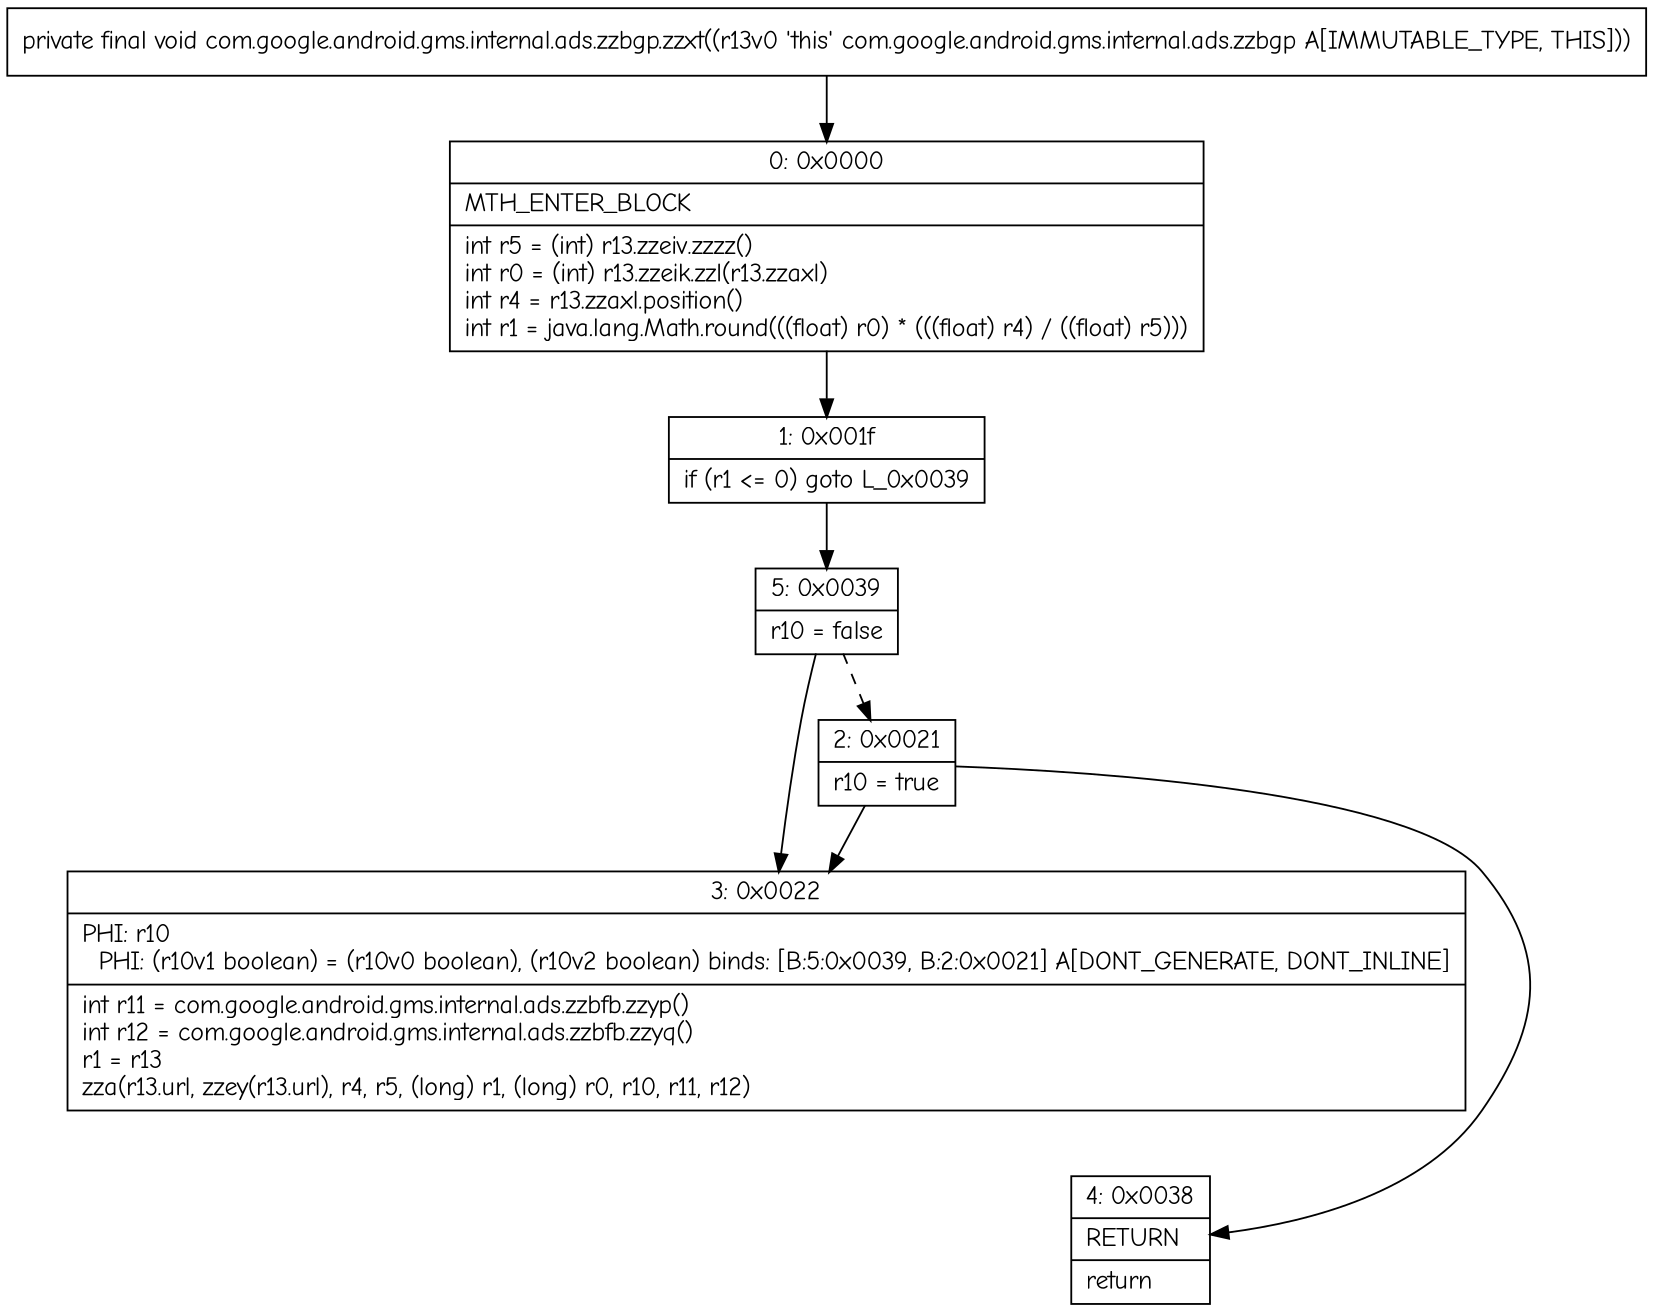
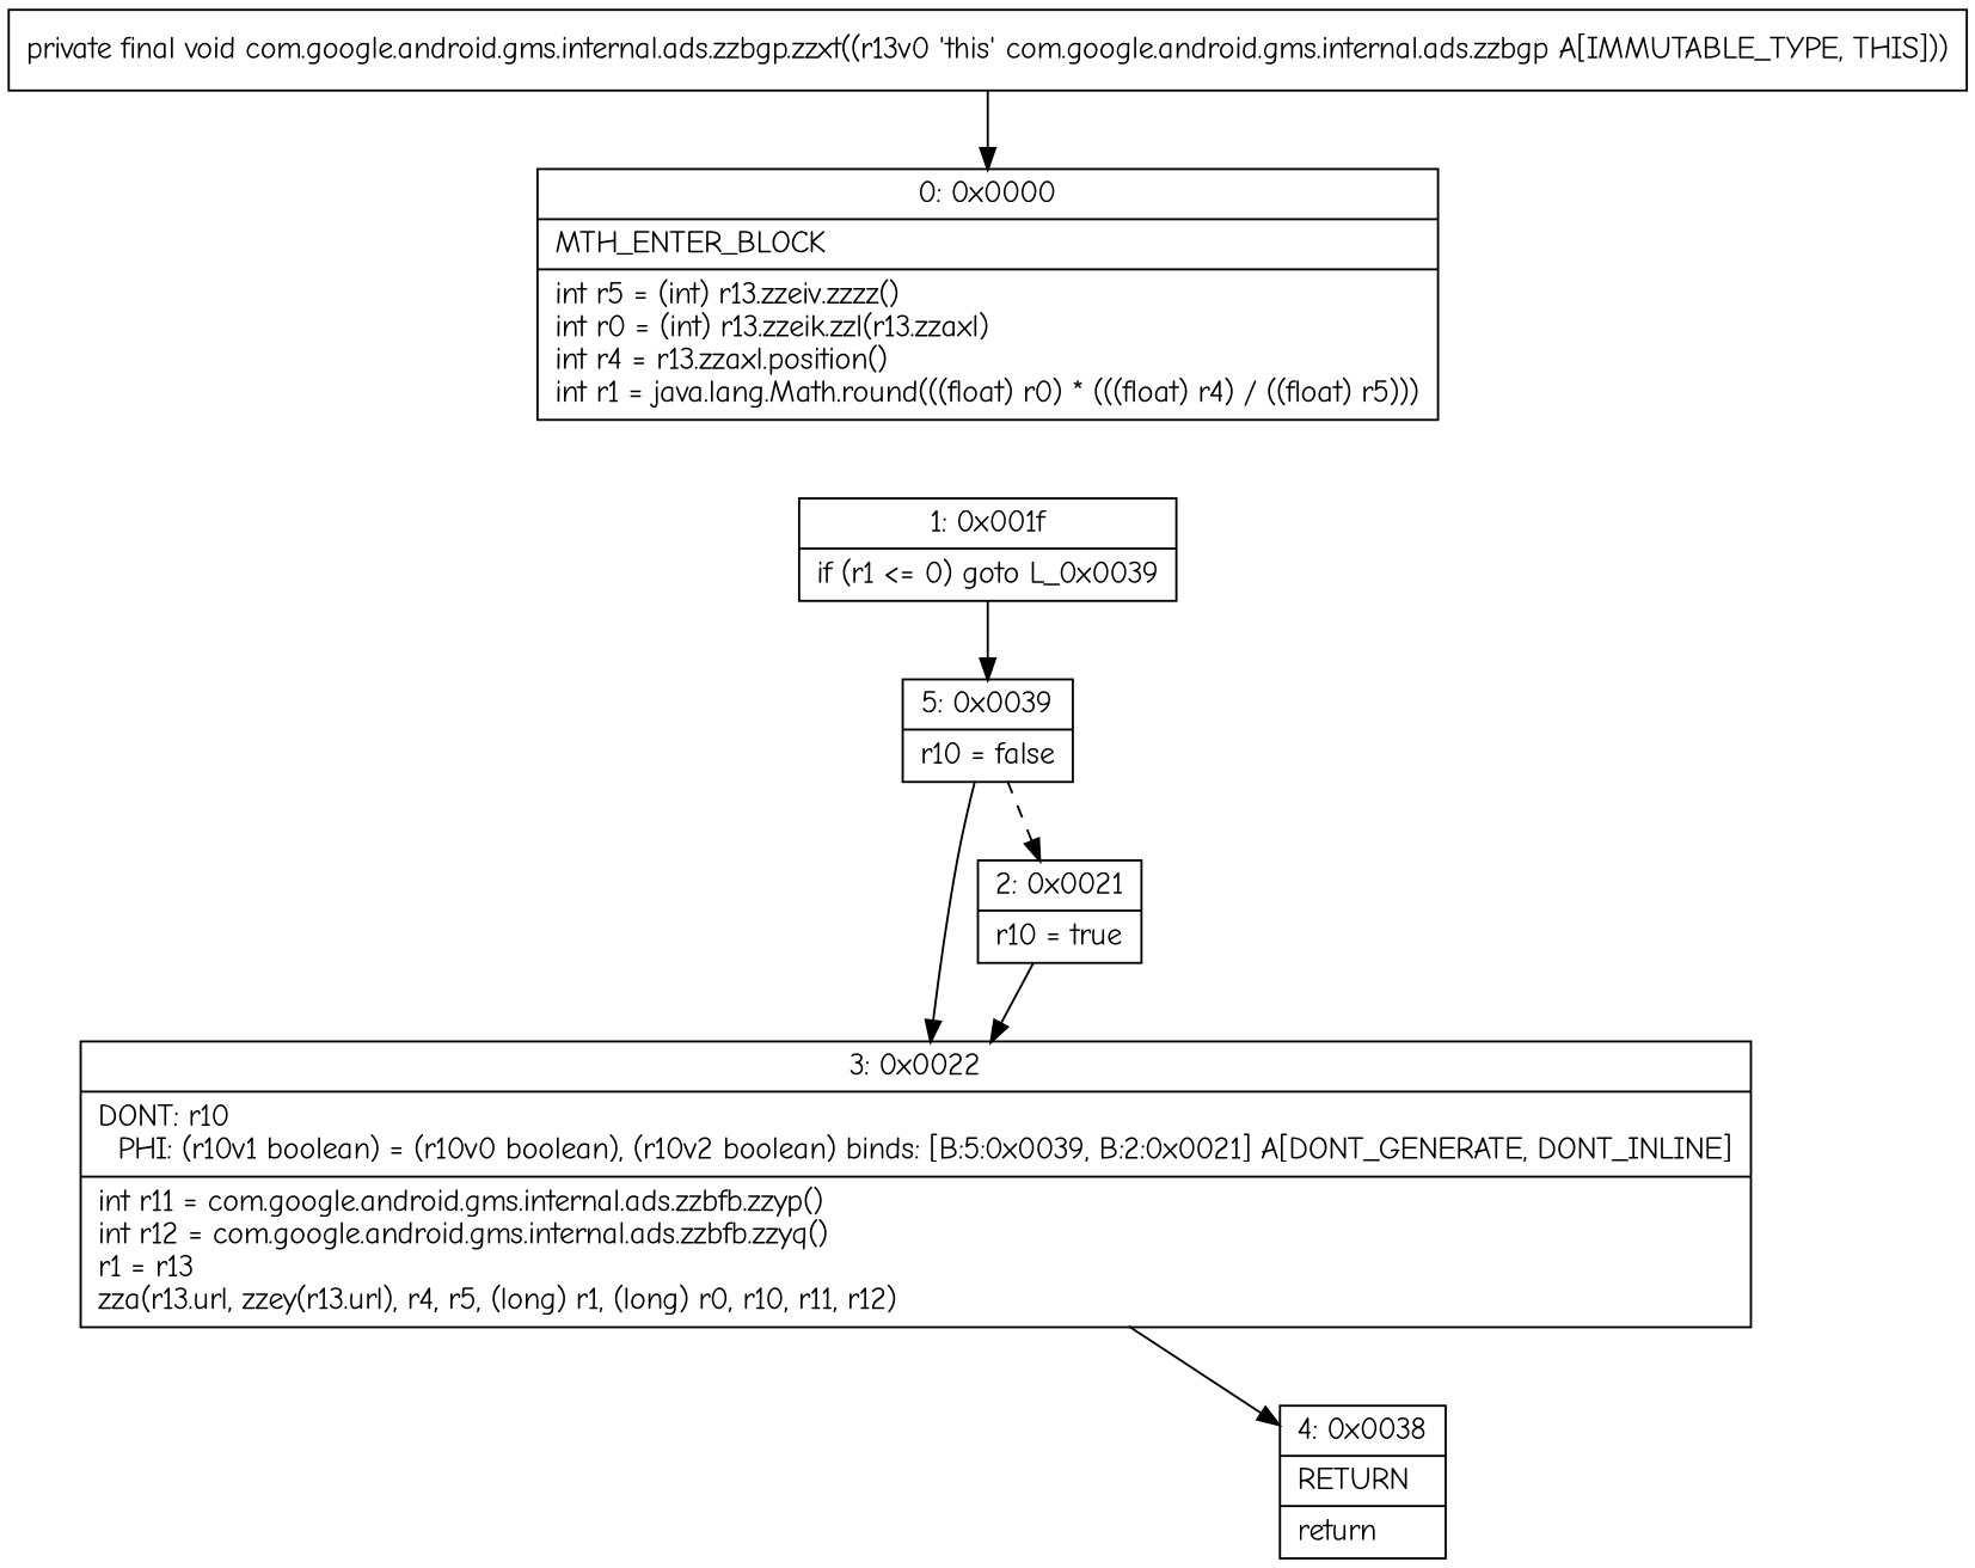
  digraph {
    fontname="Comic Neue"
    node [fontname="Comic Neue" shape=record]
    edge [fontname="Comic Neue"]
    n1 [label="{0\:\ 0x0000|MTH_ENTER_BLOCK\l|int r5 = (int) r13.zzeiv.zzzz()\lint r0 = (int) r13.zzeik.zzl(r13.zzaxl)\lint r4 = r13.zzaxl.position()\lint r1 = java.lang.Math.round(((float) r0) * (((float) r4) \/ ((float) r5)))\l}"]
    n2 [label="{1\:\ 0x001f|if (r1 \<= 0) goto L_0x0039\l}"]
    n3 [label="{5\:\ 0x0039|r10 = false\l}"]
    n4 [label="{2\:\ 0x0021|r10 = true\l}"]
-   n5 [label="{3\:\ 0x0022|PHI: r10 \l  PHI: (r10v1 boolean) = (r10v0 boolean), (r10v2 boolean) binds: [B:5:0x0039, B:2:0x0021] A[DONT_GENERATE, DONT_INLINE]\l|int r11 = com.google.android.gms.internal.ads.zzbfb.zzyp()\lint r12 = com.google.android.gms.internal.ads.zzbfb.zzyq()\lr1 = r13\lzza(r13.url, zzey(r13.url), r4, r5, (long) r1, (long) r0, r10, r11, r12)\l}"]
+   n5 [label="{3\:\ 0x0022|DONT: r10 \l  PHI: (r10v1 boolean) = (r10v0 boolean), (r10v2 boolean) binds: [B:5:0x0039, B:2:0x0021] A[DONT_GENERATE, DONT_INLINE]\l|int r11 = com.google.android.gms.internal.ads.zzbfb.zzyp()\lint r12 = com.google.android.gms.internal.ads.zzbfb.zzyq()\lr1 = r13\lzza(r13.url, zzey(r13.url), r4, r5, (long) r1, (long) r0, r10, r11, r12)\l}"]
    n6 [label="{4\:\ 0x0038|RETURN\l|return\l}"]
    n7 [label="{private final void com.google.android.gms.internal.ads.zzbgp.zzxt((r13v0 'this' com.google.android.gms.internal.ads.zzbgp A[IMMUTABLE_TYPE, THIS])) }"]
-   n1 -> n2
    n2 -> n3
    n3 -> n4 [style=dashed]
    n3 -> n5
    n4 -> n5
-   n4 -> n6
+   n5 -> n6
    n7 -> n1
  }
